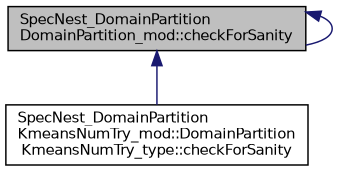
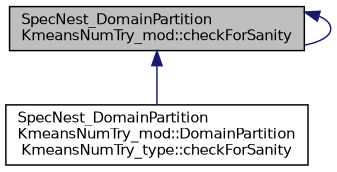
  digraph {
    rankdir=TB
    node [color=black fontname=Helvetica fontsize=10 shape=record style=filled]
    edge [color=midnightblue dir=back fontname=Helvetica fontsize=10 labelfontname=Helvetica labelfontsize=10 style=solid]
-   n1 [fillcolor=grey75 fontcolor=black height=0.2 label="SpecNest_DomainPartition\lDomainPartition_mod::checkForSanity" width=0.4]
+   n1 [fillcolor=grey75 fontcolor=black height=0.2 label="SpecNest_DomainPartition\lKmeansNumTry_mod::checkForSanity" width=0.4]
    n2 [fillcolor=white height=0.2 label="SpecNest_DomainPartition\lKmeansNumTry_mod::DomainPartition\lKmeansNumTry_type::checkForSanity" width=0.4]
    n1 -> n1
    n1 -> n2
  }
